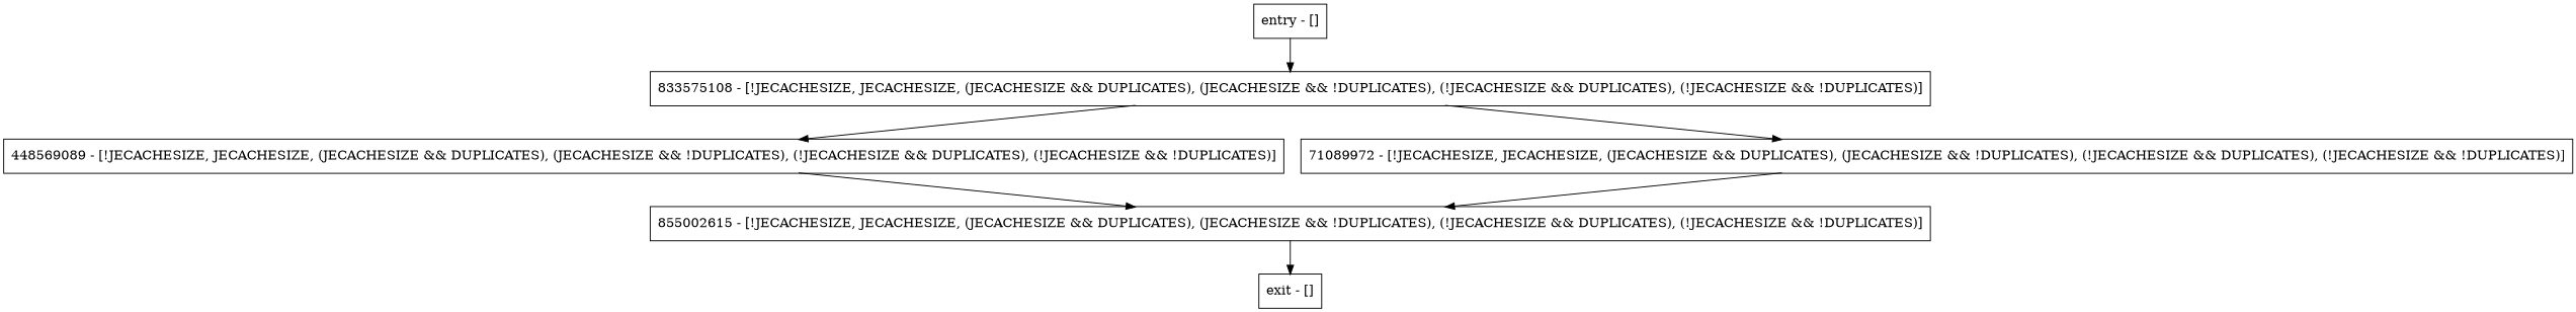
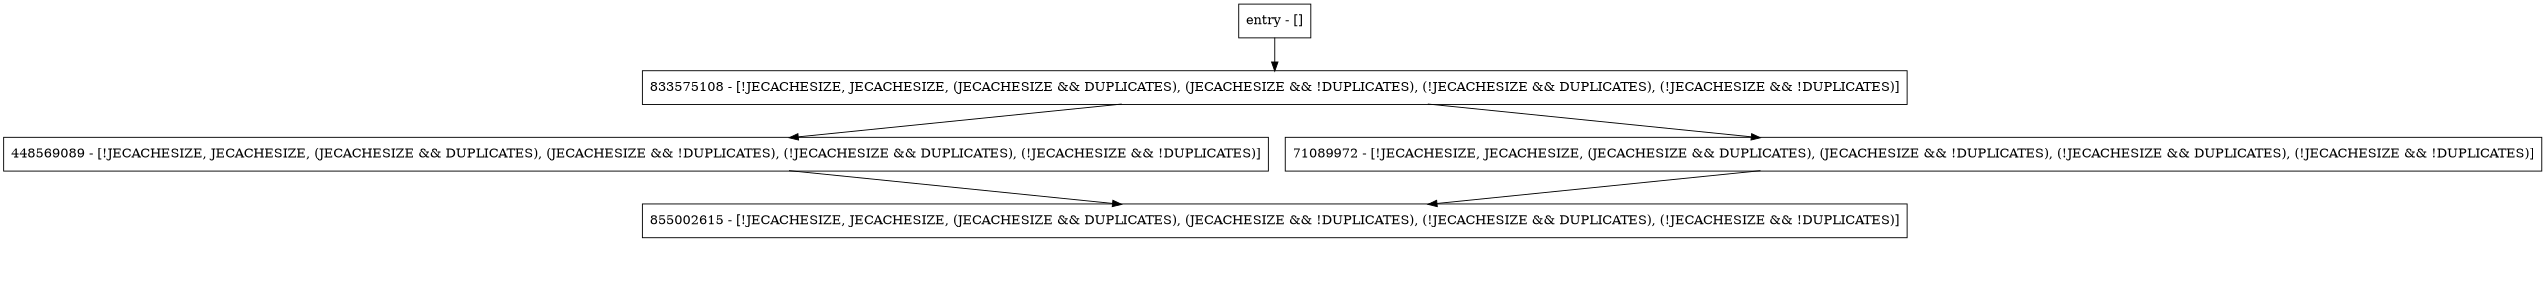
  digraph {
    node [shape=record]
    n1 [label="entry - []"]
    n2 [label="833575108 - [!JECACHESIZE, JECACHESIZE, (JECACHESIZE && DUPLICATES), (JECACHESIZE && !DUPLICATES), (!JECACHESIZE && DUPLICATES), (!JECACHESIZE && !DUPLICATES)]"]
-   n3 [label="exit - []"]
    n4 [label="448569089 - [!JECACHESIZE, JECACHESIZE, (JECACHESIZE && DUPLICATES), (JECACHESIZE && !DUPLICATES), (!JECACHESIZE && DUPLICATES), (!JECACHESIZE && !DUPLICATES)]"]
    n5 [label="855002615 - [!JECACHESIZE, JECACHESIZE, (JECACHESIZE && DUPLICATES), (JECACHESIZE && !DUPLICATES), (!JECACHESIZE && DUPLICATES), (!JECACHESIZE && !DUPLICATES)]"]
    n6 [label="71089972 - [!JECACHESIZE, JECACHESIZE, (JECACHESIZE && DUPLICATES), (JECACHESIZE && !DUPLICATES), (!JECACHESIZE && DUPLICATES), (!JECACHESIZE && !DUPLICATES)]"]
    n1 -> n2
    n2 -> n4
    n2 -> n6
    n4 -> n5
-   n5 -> n3
    n6 -> n5
  }
